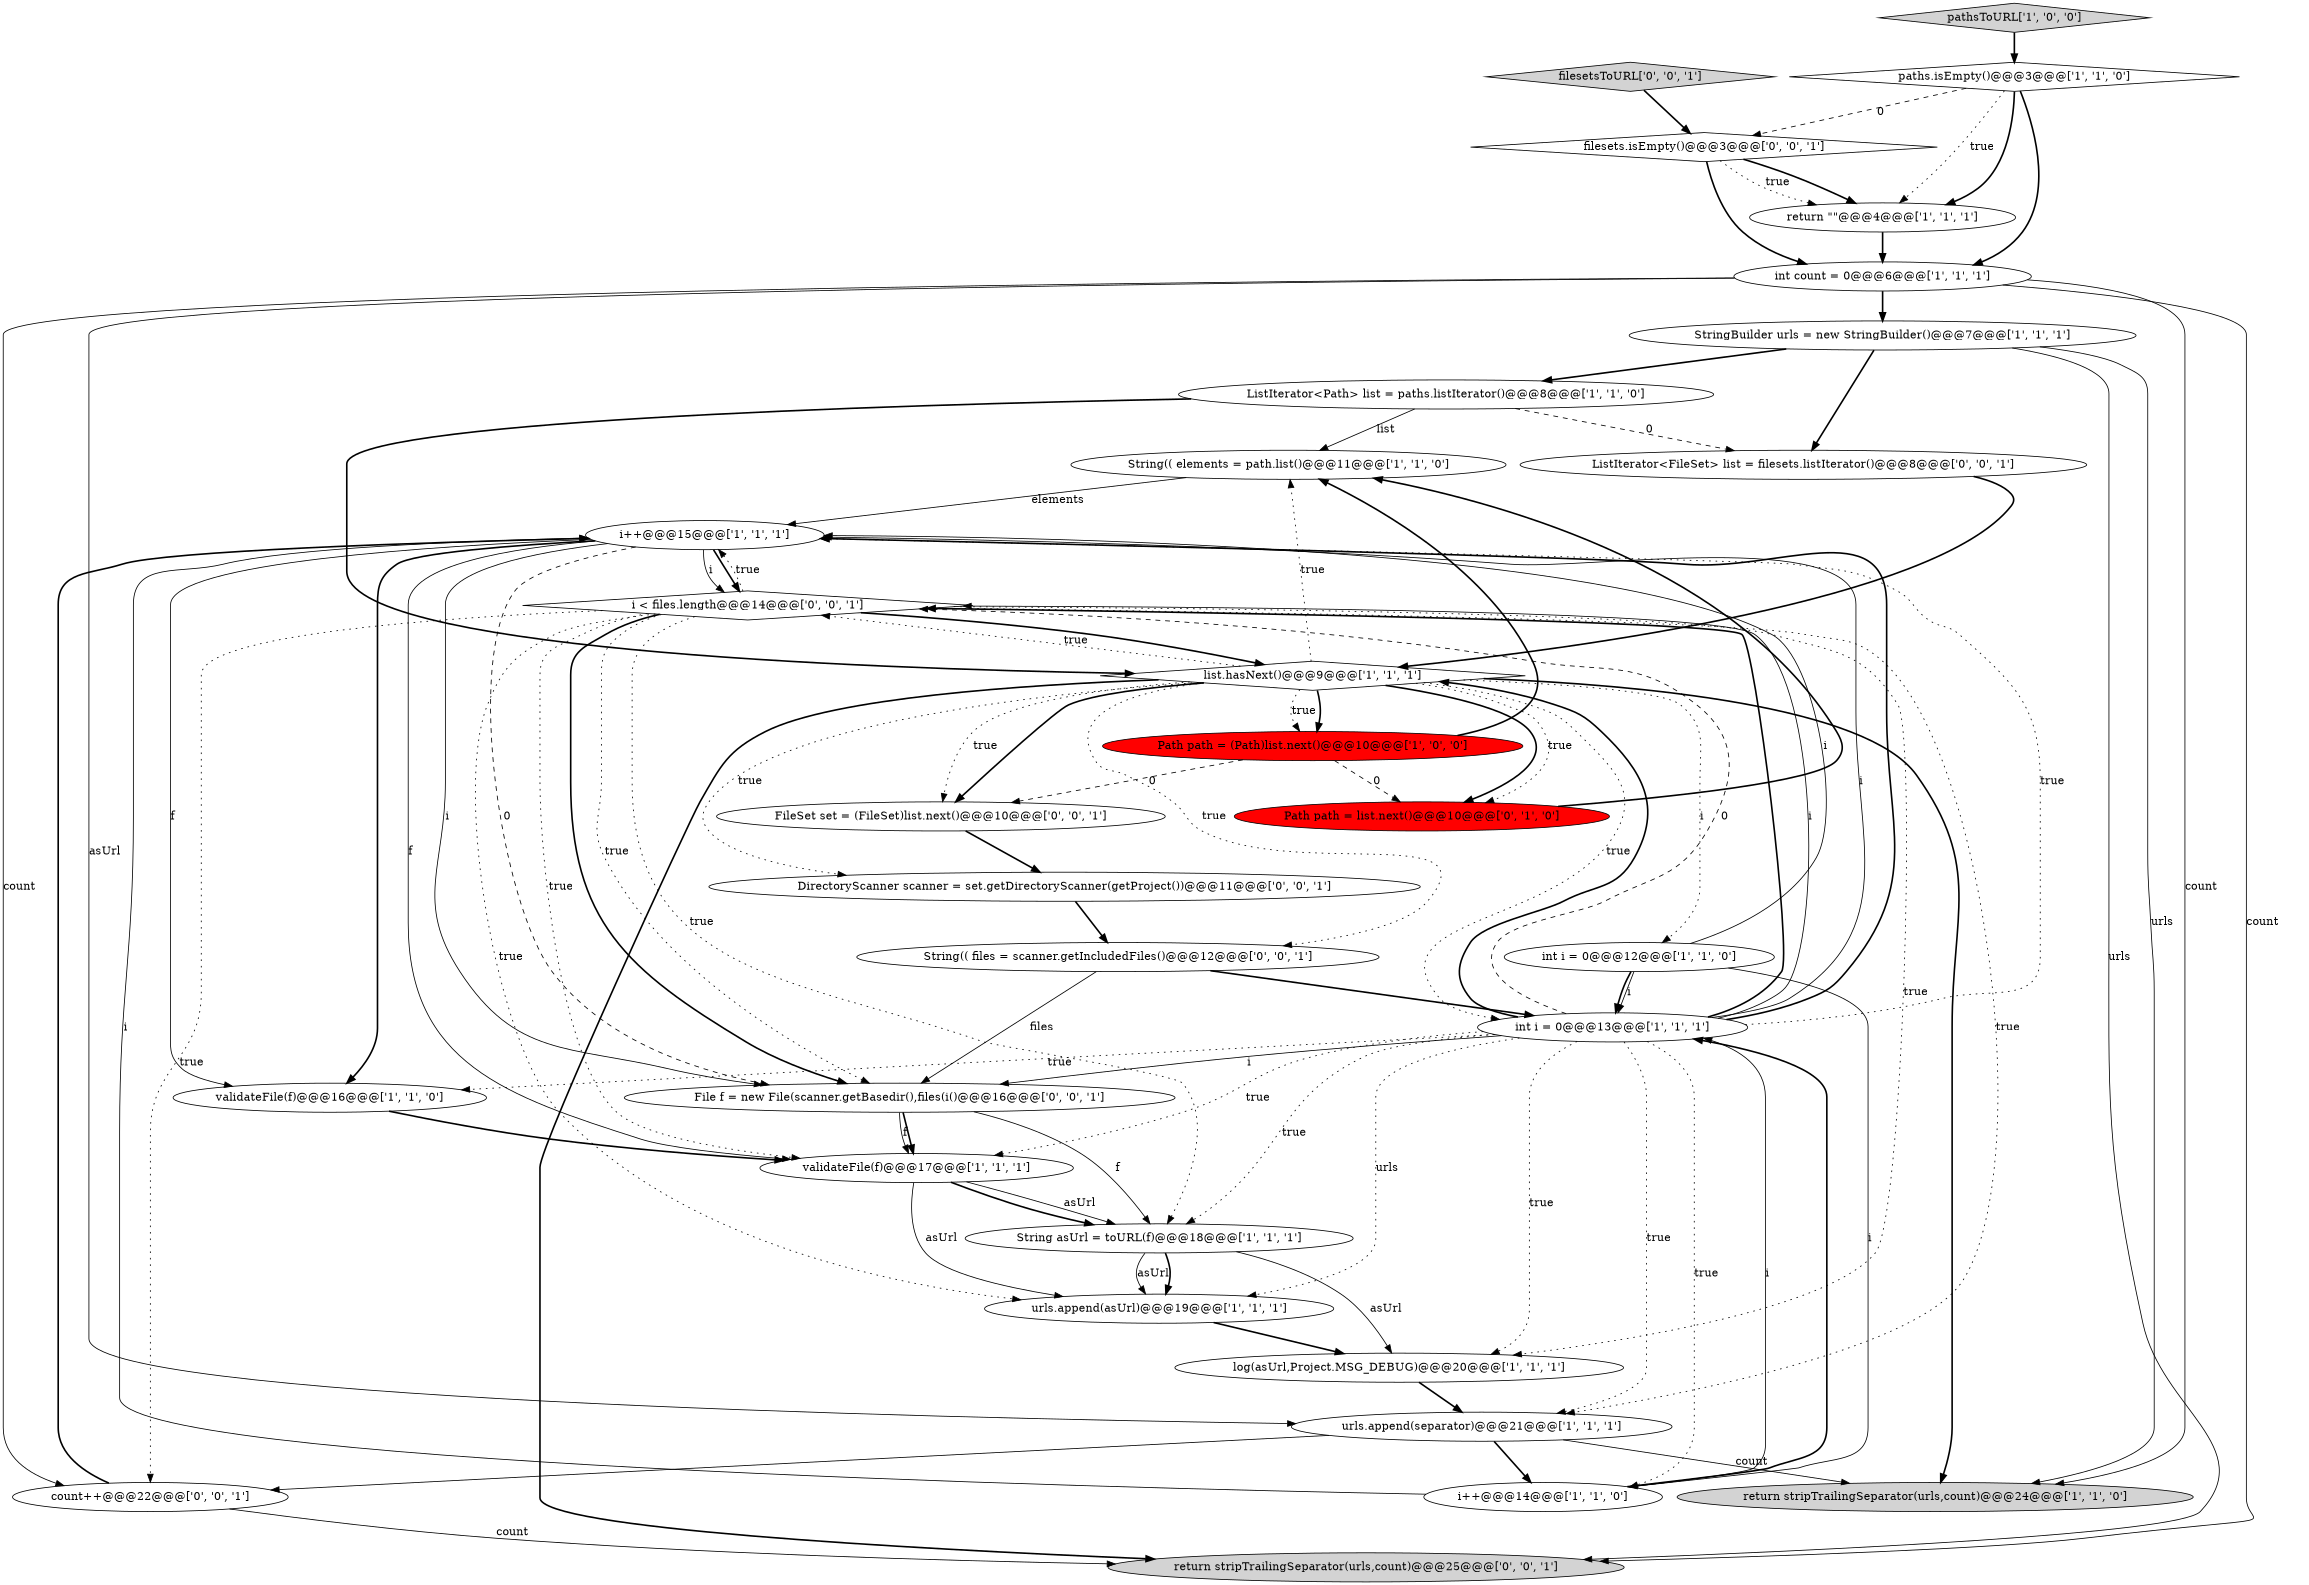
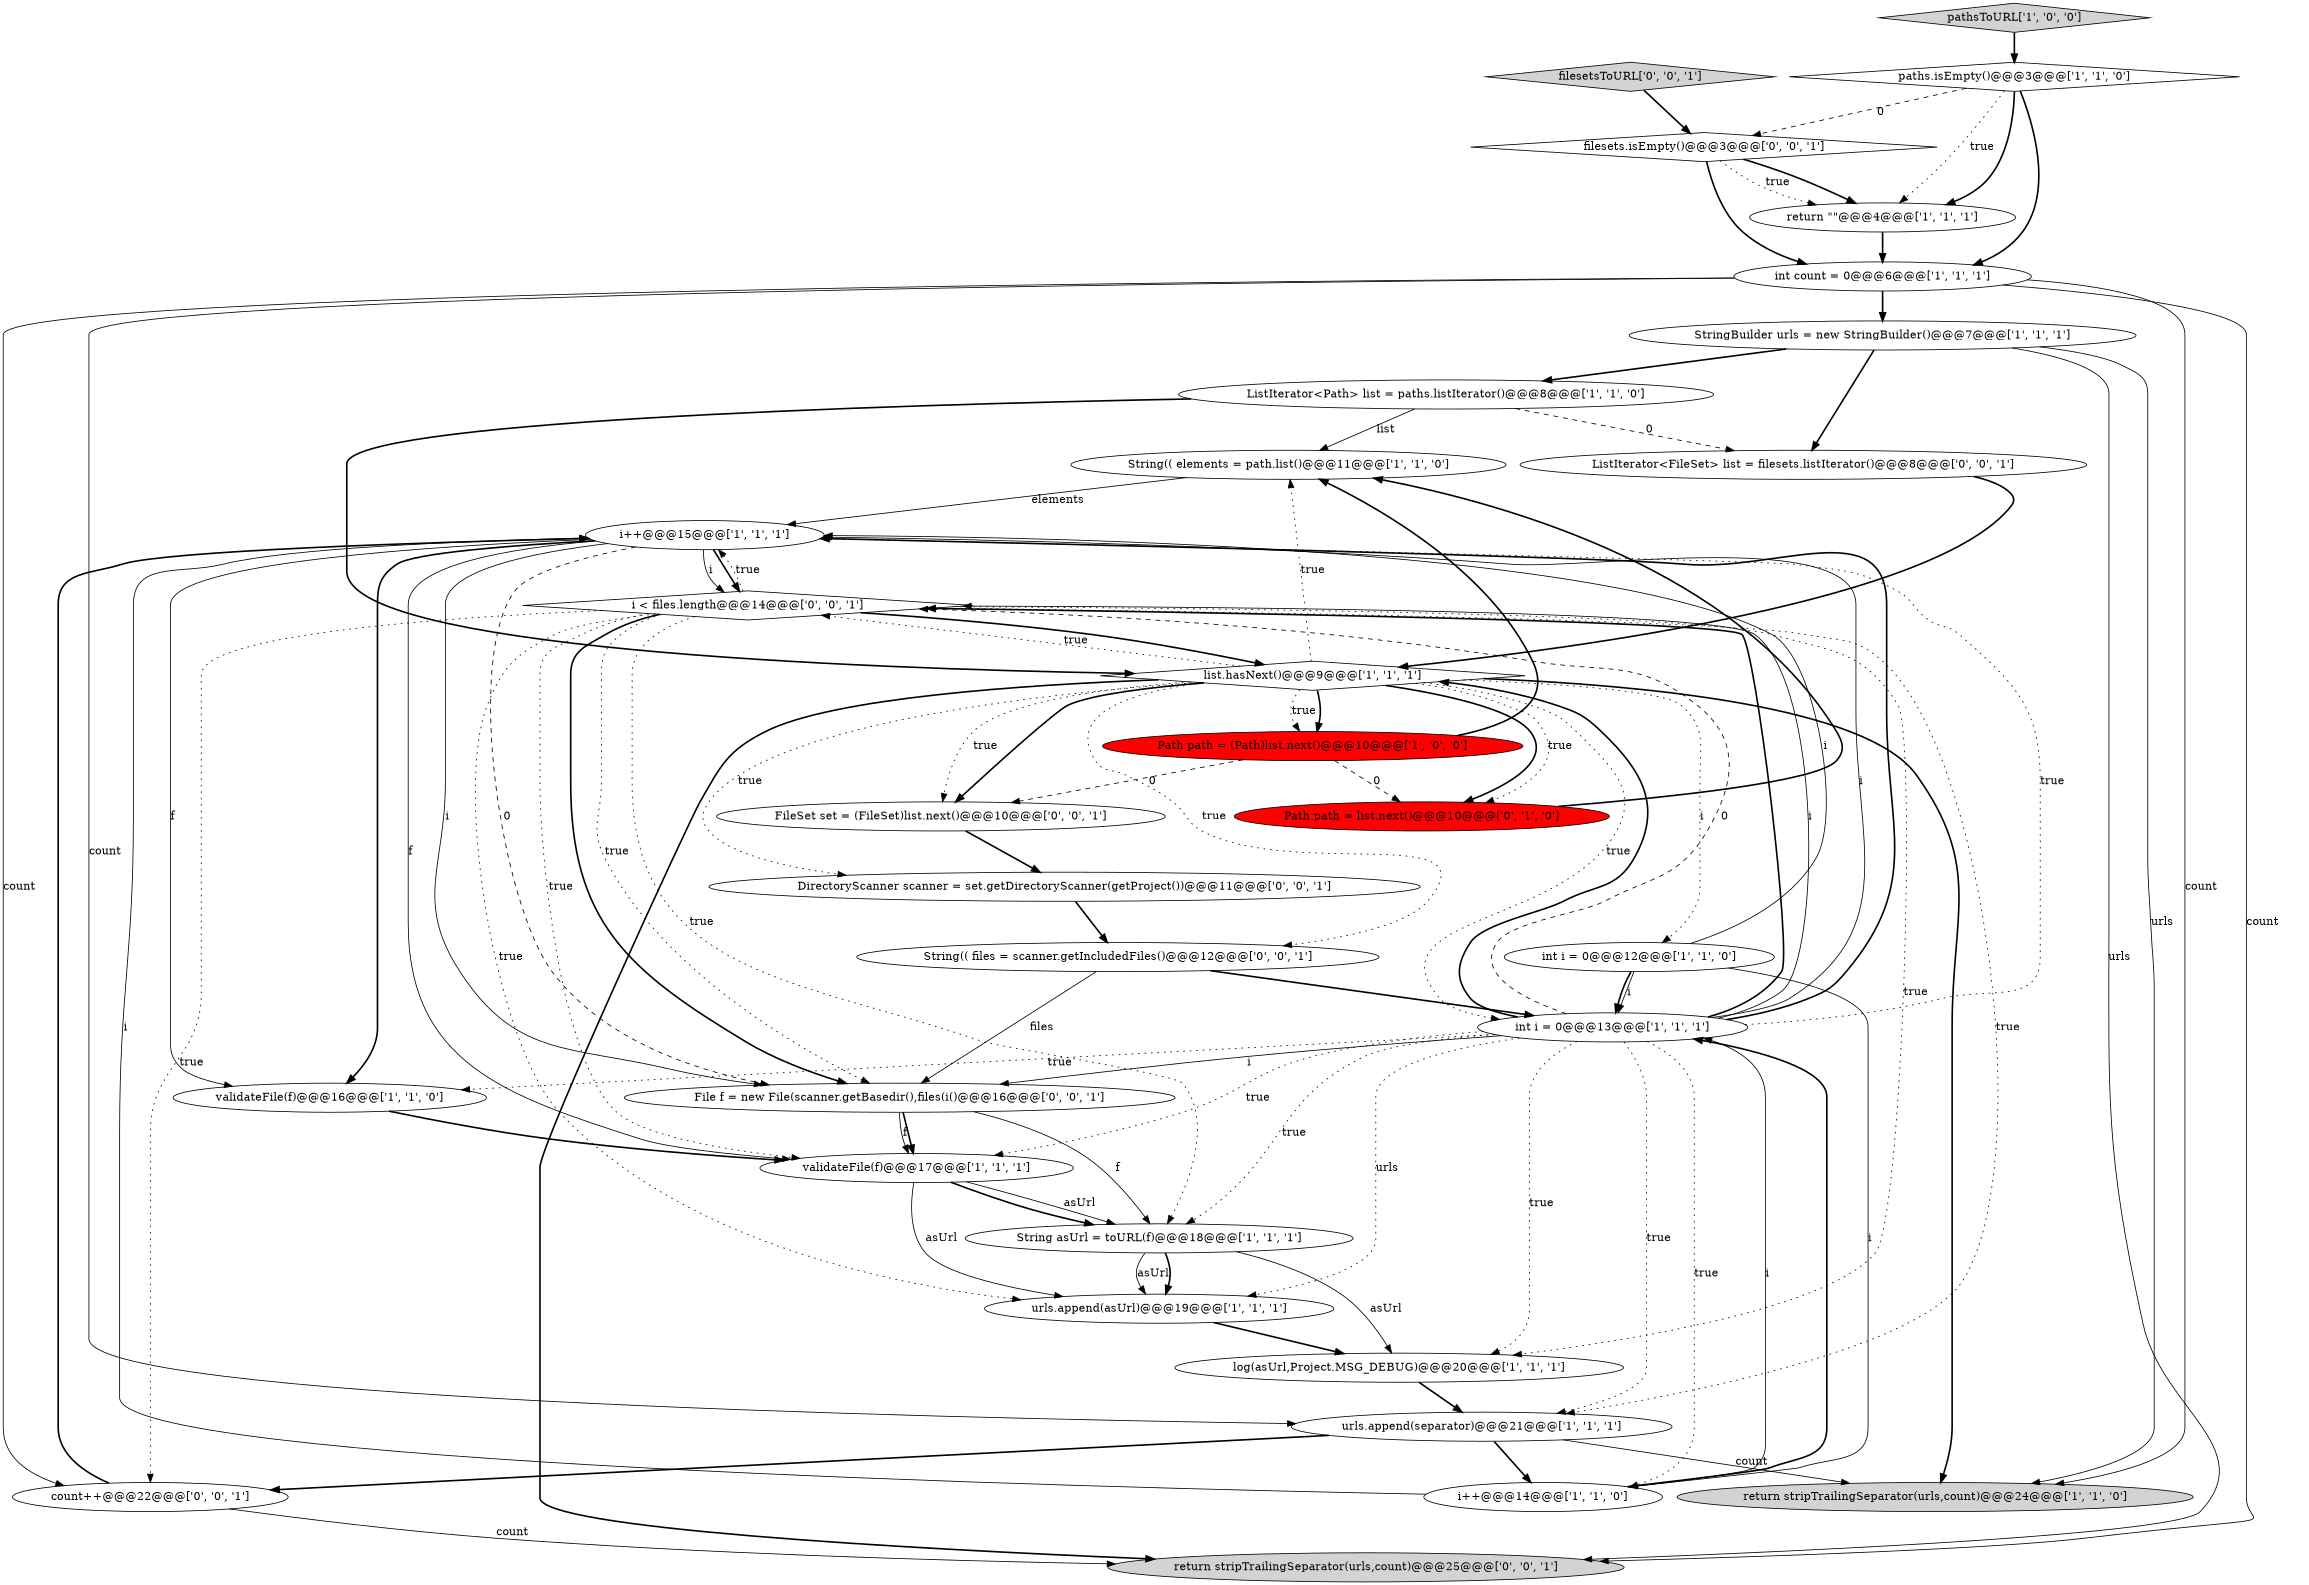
  digraph {
    node [fillcolor=white shape=ellipse style=filled]
    edge [style=bold]
    n1 [label="ListIterator<Path> list = paths.listIterator()@@@8@@@['1', '1', '0']"]
    n2 [label="String(( elements = path.list()@@@11@@@['1', '1', '0']"]
    n3 [label="list.hasNext()@@@9@@@['1', '1', '1']" shape=diamond]
    n4 [label="ListIterator<FileSet> list = filesets.listIterator()@@@8@@@['0', '0', '1']"]
    n5 [label="i++@@@15@@@['1', '1', '1']"]
    n6 [fillcolor=lightgray label="return stripTrailingSeparator(urls,count)@@@25@@@['0', '0', '1']"]
    n7 [label="int i = 0@@@12@@@['1', '1', '0']"]
    n8 [label="i < files.length@@@14@@@['0', '0', '1']" shape=diamond]
    n9 [label="int i = 0@@@13@@@['1', '1', '1']"]
    n10 [fillcolor=lightgray label="return stripTrailingSeparator(urls,count)@@@24@@@['1', '1', '0']"]
    n11 [label="FileSet set = (FileSet)list.next()@@@10@@@['0', '0', '1']"]
    n12 [fillcolor=red label="Path path = (Path)list.next()@@@10@@@['1', '0', '0']"]
    n13 [label="String(( files = scanner.getIncludedFiles()@@@12@@@['0', '0', '1']"]
    n14 [fillcolor=red label="Path path = list.next()@@@10@@@['0', '1', '0']"]
    n15 [label="DirectoryScanner scanner = set.getDirectoryScanner(getProject())@@@11@@@['0', '0', '1']"]
    n16 [label="count++@@@22@@@['0', '0', '1']"]
    n17 [label="File f = new File(scanner.getBasedir(),files(i()@@@16@@@['0', '0', '1']"]
    n18 [label="validateFile(f)@@@16@@@['1', '1', '0']"]
    n19 [label="validateFile(f)@@@17@@@['1', '1', '1']"]
    n20 [label="i++@@@14@@@['1', '1', '0']"]
    n21 [label="String asUrl = toURL(f)@@@18@@@['1', '1', '1']"]
    n22 [label="log(asUrl,Project.MSG_DEBUG)@@@20@@@['1', '1', '1']"]
    n23 [label="urls.append(asUrl)@@@19@@@['1', '1', '1']"]
    n24 [label="urls.append(separator)@@@21@@@['1', '1', '1']"]
    n25 [fillcolor=lightgray label="filesetsToURL['0', '0', '1']" shape=diamond]
    n26 [label="filesets.isEmpty()@@@3@@@['0', '0', '1']" shape=diamond]
    n27 [label="int count = 0@@@6@@@['1', '1', '1']"]
    n28 [label="return \"\"@@@4@@@['1', '1', '1']"]
    n29 [label="StringBuilder urls = new StringBuilder()@@@7@@@['1', '1', '1']"]
    n30 [fillcolor=lightgray label="pathsToURL['1', '0', '0']" shape=diamond]
    n31 [label="paths.isEmpty()@@@3@@@['1', '1', '0']" shape=diamond]
    n1 -> n2 [label=list style=solid]
    n1 -> n3
    n1 -> n4 [label=0 style=dashed]
    n2 -> n5 [label=elements style=solid]
    n3 -> n2 [label=true style=dotted]
    n3 -> n6
    n3 -> n7 [label=i style=dotted]
    n3 -> n8 [label=true style=dotted]
    n3 -> n9 [label=true style=dotted]
    n3 -> n10
    n3 -> n11
    n3 -> n11 [label=true style=dotted]
    n3 -> n12
    n3 -> n12 [label=true style=dotted]
    n3 -> n13 [label=true style=dotted]
    n3 -> n14
    n3 -> n14 [label=true style=dotted]
    n3 -> n15 [label=true style=dotted]
    n4 -> n3
    n5 -> n8 [label=i style=solid]
    n5 -> n8
    n5 -> n17 [label=0 style=dashed]
    n5 -> n17 [label=i style=solid]
    n5 -> n18
    n5 -> n18 [label=f style=solid]
    n5 -> n19 [label=f style=solid]
    n7 -> n5 [label=i style=solid]
    n7 -> n9 [label=i style=solid]
    n7 -> n9
    n7 -> n20 [label=i style=solid]
    n8 -> n3
    n8 -> n5 [label=true style=dotted]
    n8 -> n16 [label=true style=dotted]
    n8 -> n17 [label=true style=dotted]
    n8 -> n17
    n8 -> n19 [label=true style=dotted]
    n8 -> n21 [label=true style=dotted]
    n8 -> n22 [label=true style=dotted]
    n8 -> n23 [label=true style=dotted]
    n8 -> n24 [label=true style=dotted]
    n9 -> n3
    n9 -> n5 [label=i style=solid]
    n9 -> n5
    n9 -> n5 [label=true style=dotted]
    n9 -> n8
    n9 -> n8 [label=i style=solid]
    n9 -> n8 [label=0 style=dashed]
    n9 -> n17 [label=i style=solid]
    n9 -> n18 [label=true style=dotted]
    n9 -> n19 [label=true style=dotted]
    n9 -> n20 [label=true style=dotted]
    n9 -> n21 [label=true style=dotted]
    n9 -> n22 [label=true style=dotted]
    n9 -> n23 [label=urls style=dotted]
    n9 -> n24 [label=true style=dotted]
    n11 -> n15
    n12 -> n2
    n12 -> n11 [label=0 style=dashed]
    n12 -> n14 [label=0 style=dashed]
    n13 -> n9
    n13 -> n17 [label=files style=solid]
    n14 -> n2
    n15 -> n13
    n16 -> n5
    n16 -> n6 [label=count style=solid]
    n17 -> n19
    n17 -> n19 [label=f style=solid]
    n17 -> n21 [label=f style=solid]
    n18 -> n19
    n19 -> n21
    n19 -> n21 [label=asUrl style=solid]
    n19 -> n23 [label=asUrl style=solid]
    n20 -> n5 [label=i style=solid]
    n20 -> n9 [label=i style=solid]
    n20 -> n9
    n21 -> n22 [label=asUrl style=solid]
    n21 -> n23 [label=asUrl style=solid]
    n21 -> n23
    n22 -> n24
    n23 -> n22
    n24 -> n10 [label=count style=solid]
-   n24 -> n16 [style=solid]
+   n24 -> n16
    n24 -> n20
    n25 -> n26
    n26 -> n27
    n26 -> n28
    n26 -> n28 [label=true style=dotted]
    n27 -> n6 [label=count style=solid]
    n27 -> n10 [label=count style=solid]
    n27 -> n16 [label=count style=solid]
-   n27 -> n24 [label=asUrl style=solid]
+   n27 -> n24 [label=count style=solid]
    n27 -> n29
    n28 -> n27
    n29 -> n1
    n29 -> n4
    n29 -> n6 [label=urls style=solid]
    n29 -> n10 [label=urls style=solid]
    n30 -> n31
    n31 -> n26 [label=0 style=dashed]
    n31 -> n27
    n31 -> n28
    n31 -> n28 [label=true style=dotted]
  }
